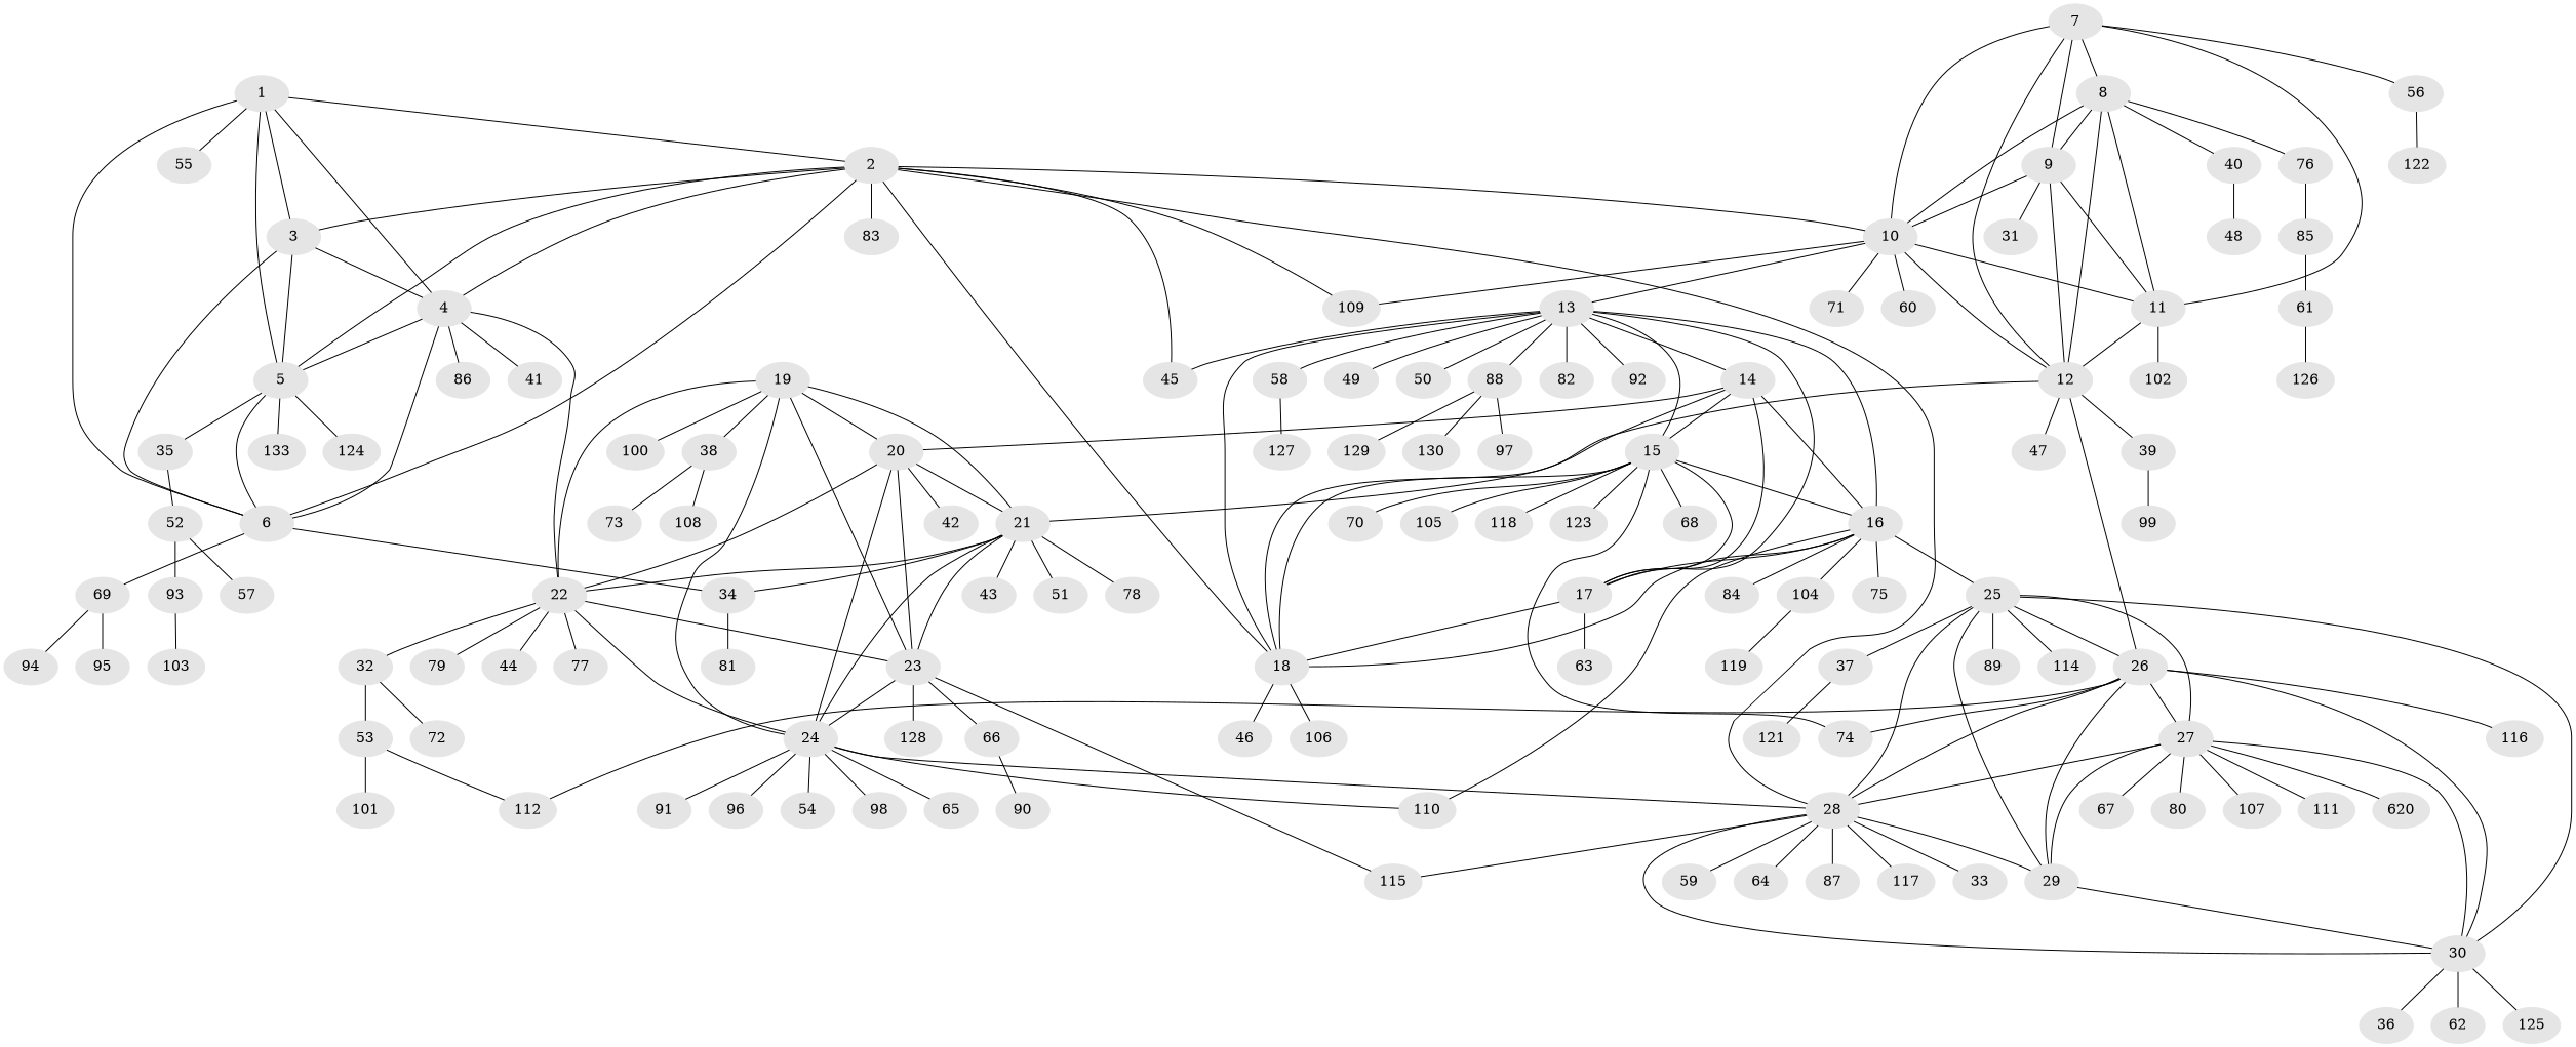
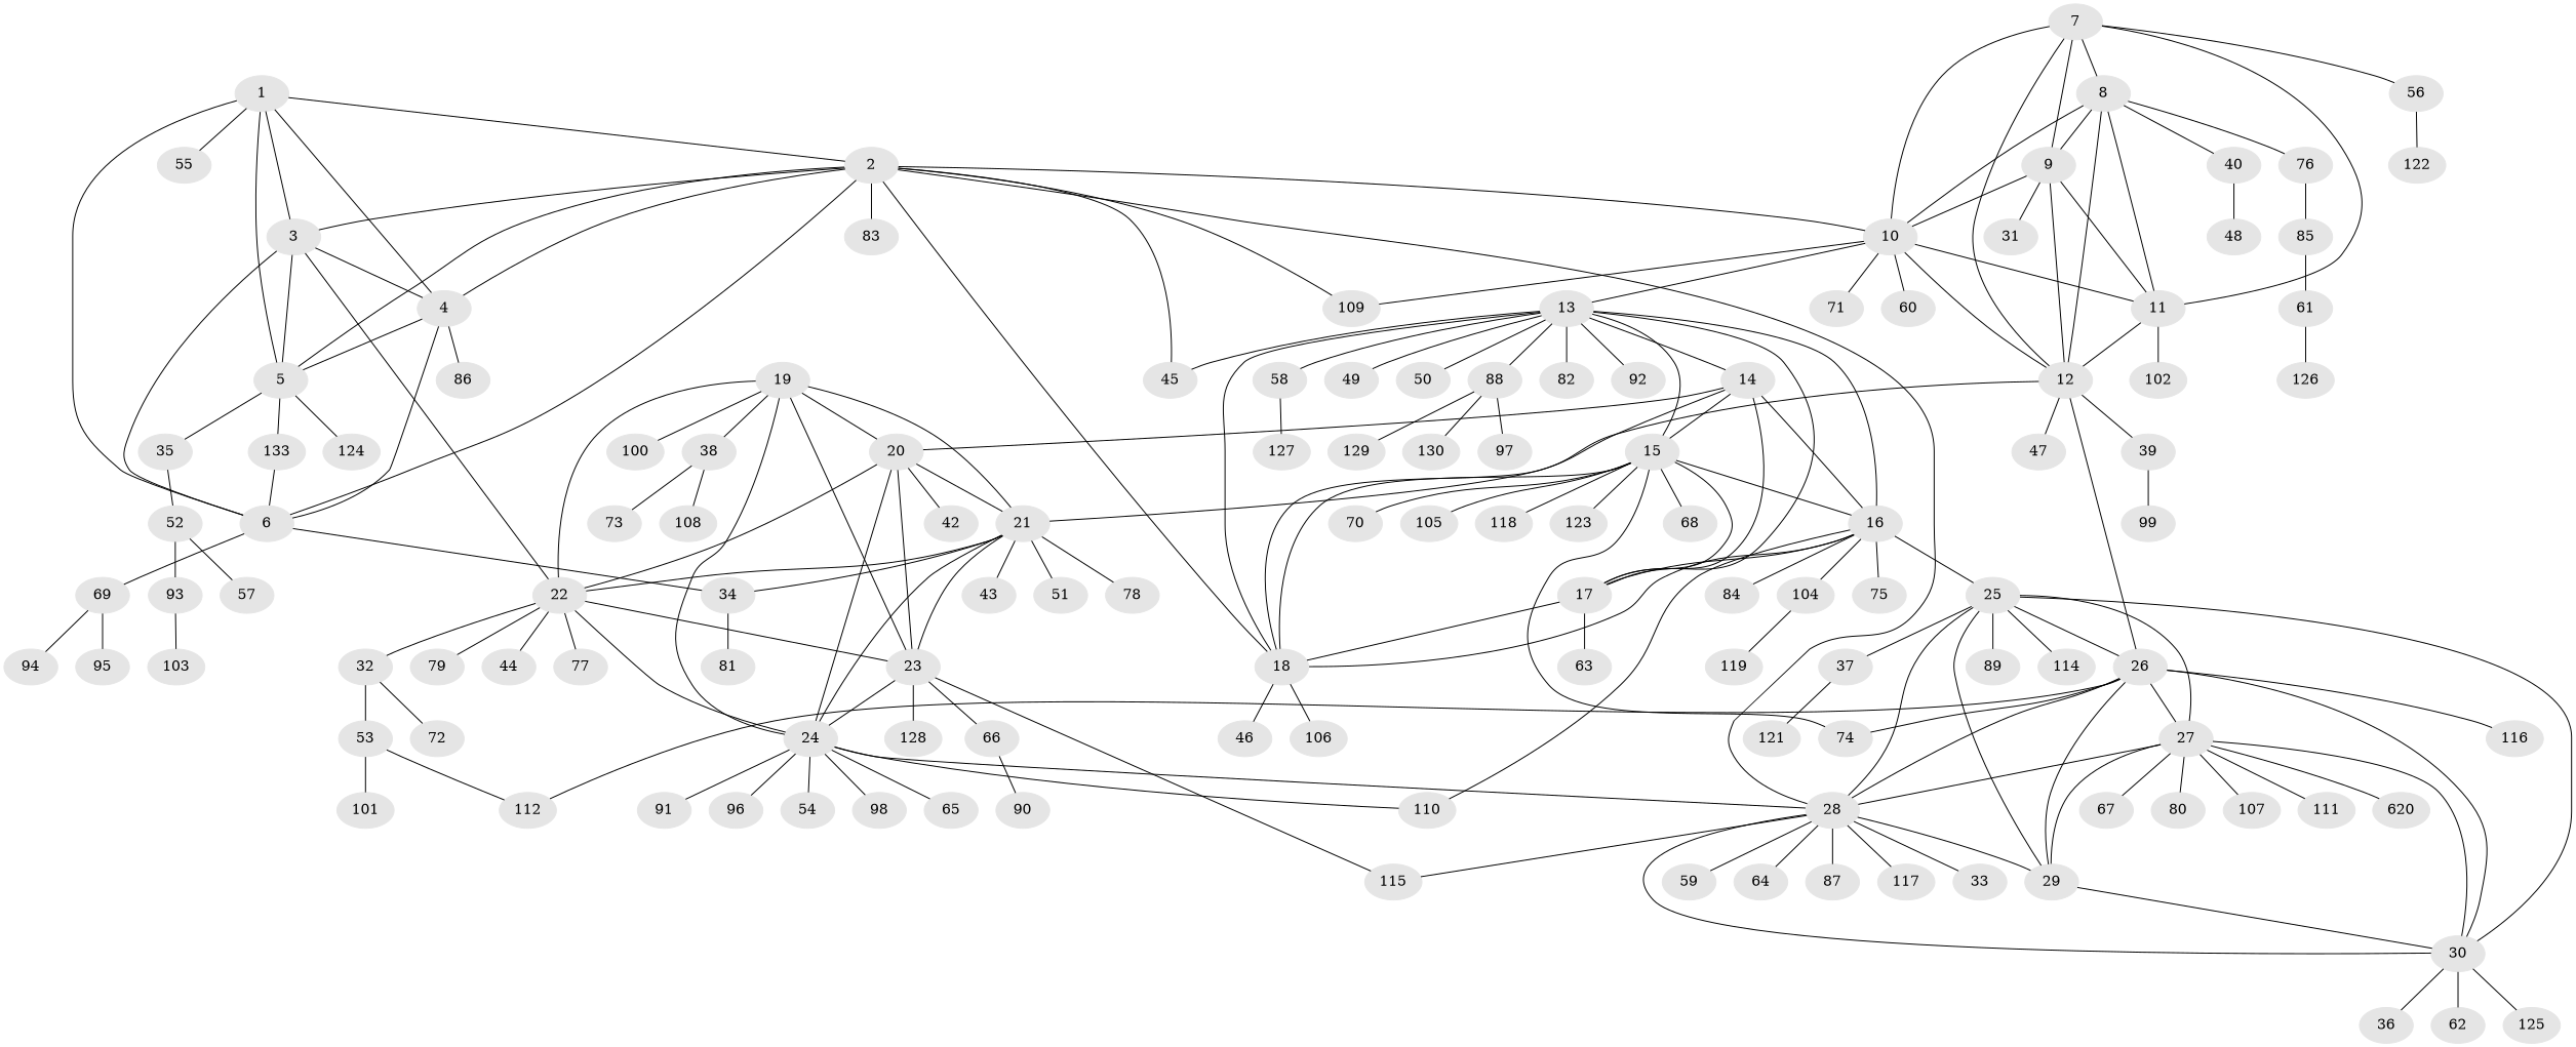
  graph {
    node [color=gray90 style=filled]
    1
    2
    3
    4
    5
    6
    55
    10
    18
    28
    45
    83
    109
    22
-   41
    86
    35
    n18 [label=133]
    124
    34
    69
    11
    12
    13
    60
    71
    46
    106
    115
    29
    30
    33
    59
    64
    87
    117
    23
    24
    32
    44
    77
    79
    52
    81
    94
    95
    7
    8
    9
    56
    40
    76
    31
    102
    21
    26
    39
    47
    122
    48
    85
    14
    15
    16
    17
    49
    50
    58
    82
    88
    92
    61
    126
    43
    51
    78
    74
    27
    112
    116
    99
    20
    68
    70
    105
    118
    123
    25
    75
    84
    104
    110
    63
    127
    97
    129
    130
    42
    37
    89
    114
    119
    19
    38
    100
    66
    128
    54
    65
    91
    96
    98
    73
    108
    53
    72
    90
    67
    80
    107
    111
    n122 [label=620]
    36
    62
    125
    121
    101
    57
    93
    103
    1 -- 2
    1 -- 3
    1 -- 4
    1 -- 5
    1 -- 6
    1 -- 55
    2 -- 3
    2 -- 4
    2 -- 5
    2 -- 6
    2 -- 10
    2 -- 18
    2 -- 28
    2 -- 45
    2 -- 83
    2 -- 109
    3 -- 4
    3 -- 5
    3 -- 6
-   4 -- 22
+   3 -- 22
    4 -- 5
    4 -- 6
-   4 -- 41
    4 -- 86
-   5 -- 6
+   n18 -- 6
    5 -- 35
    5 -- n18
    5 -- 124
    6 -- 34
    6 -- 69
    10 -- 109
    10 -- 11
    10 -- 12
    10 -- 13
    10 -- 60
    10 -- 71
    18 -- 46
    18 -- 106
    28 -- 115
    28 -- 29
    28 -- 30
    28 -- 33
    28 -- 59
    28 -- 64
    28 -- 87
    28 -- 117
    22 -- 23
    22 -- 24
    22 -- 32
    22 -- 44
    22 -- 77
    22 -- 79
    35 -- 52
    34 -- 81
    69 -- 94
    69 -- 95
    11 -- 12
    11 -- 102
    12 -- 21
    12 -- 26
    12 -- 39
    12 -- 47
    13 -- 18
    13 -- 45
    13 -- 14
    13 -- 15
    13 -- 16
    13 -- 17
    13 -- 49
    13 -- 50
    13 -- 58
    13 -- 82
    13 -- 88
    13 -- 92
    29 -- 30
    30 -- 36
    30 -- 62
    30 -- 125
    23 -- 115
    23 -- 24
    23 -- 66
    23 -- 128
    24 -- 28
    24 -- 110
    24 -- 54
    24 -- 65
    24 -- 91
    24 -- 96
    24 -- 98
    32 -- 53
    32 -- 72
    52 -- 57
    52 -- 93
    7 -- 10
    7 -- 11
    7 -- 12
    7 -- 8
    7 -- 9
    7 -- 56
    8 -- 10
    8 -- 11
    8 -- 12
    8 -- 9
    8 -- 40
    8 -- 76
    9 -- 10
    9 -- 11
    9 -- 12
    9 -- 31
    56 -- 122
    40 -- 48
    76 -- 85
    21 -- 22
    21 -- 34
    21 -- 23
    21 -- 24
    21 -- 43
    21 -- 51
    21 -- 78
    26 -- 28
    26 -- 29
    26 -- 30
    26 -- 74
    26 -- 27
    26 -- 112
    26 -- 116
    39 -- 99
    85 -- 61
    14 -- 18
    14 -- 15
    14 -- 16
    14 -- 17
    14 -- 20
    15 -- 18
    15 -- 16
    15 -- 17
    15 -- 74
    15 -- 68
    15 -- 70
    15 -- 105
    15 -- 118
    15 -- 123
    16 -- 18
    16 -- 17
    16 -- 25
    16 -- 75
    16 -- 84
    16 -- 104
    16 -- 110
    17 -- 18
    17 -- 63
    58 -- 127
    88 -- 97
    88 -- 129
    88 -- 130
    61 -- 126
    27 -- 28
    27 -- 29
    27 -- 30
    27 -- 67
    27 -- 80
    27 -- 107
    27 -- 111
    27 -- n122
    20 -- 22
    20 -- 23
    20 -- 24
    20 -- 21
    20 -- 42
    25 -- 28
    25 -- 29
    25 -- 30
    25 -- 26
    25 -- 27
    25 -- 37
    25 -- 89
    25 -- 114
    104 -- 119
    37 -- 121
    19 -- 22
    19 -- 23
    19 -- 24
    19 -- 21
    19 -- 20
    19 -- 38
    19 -- 100
    38 -- 73
    38 -- 108
    66 -- 90
    53 -- 112
    53 -- 101
    93 -- 103
  }
